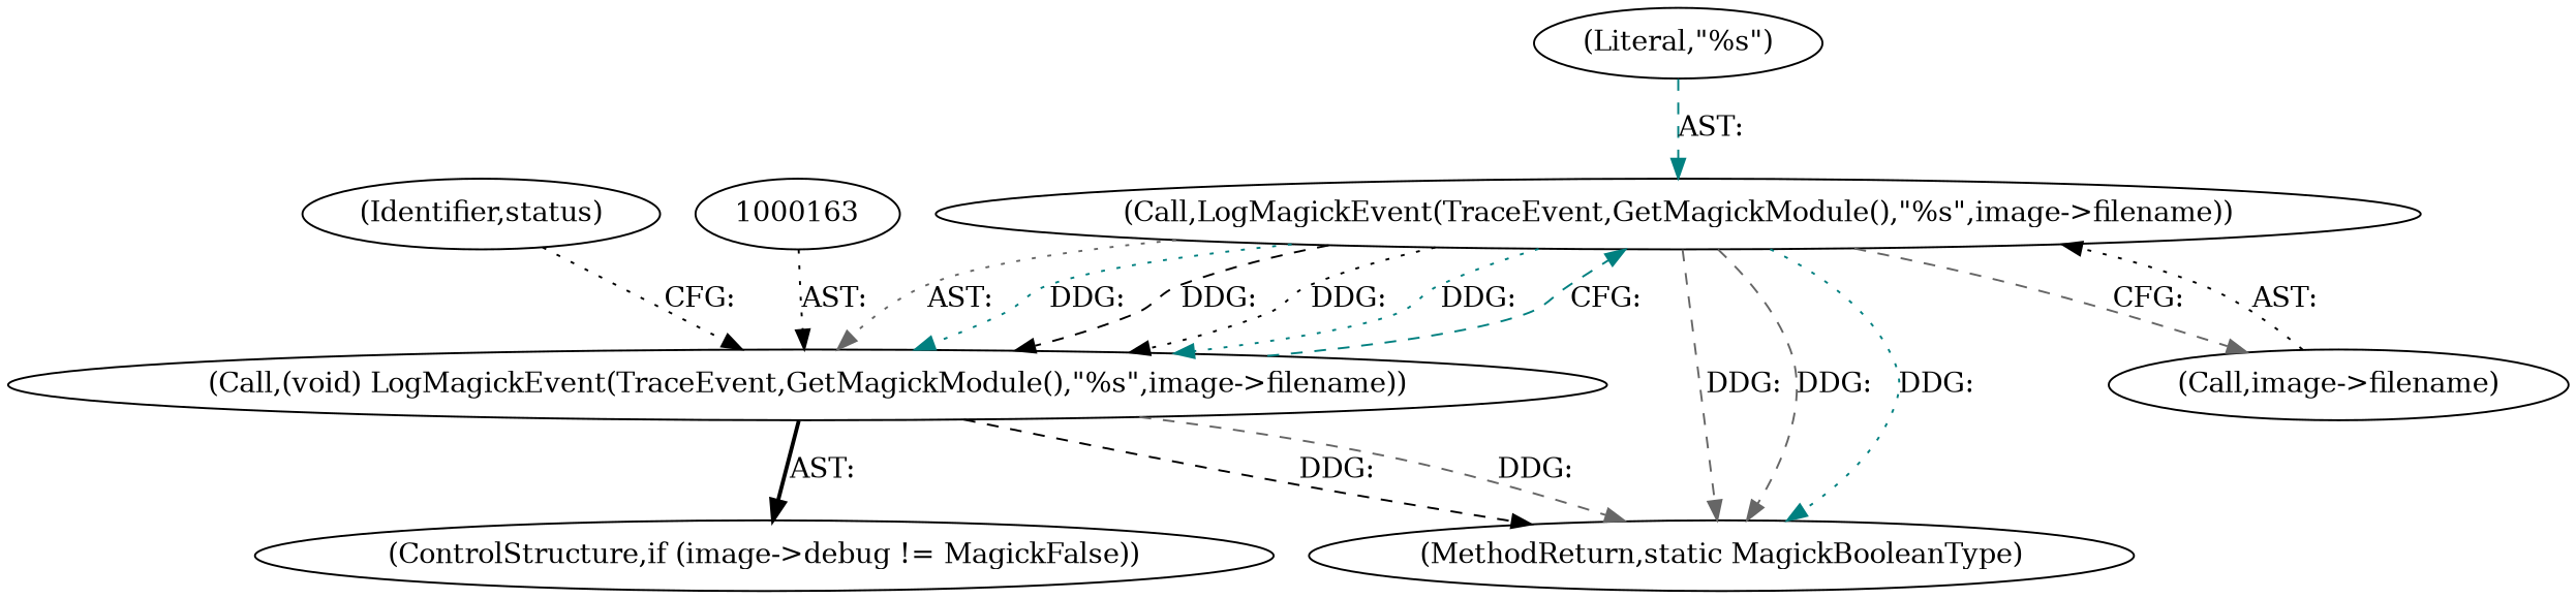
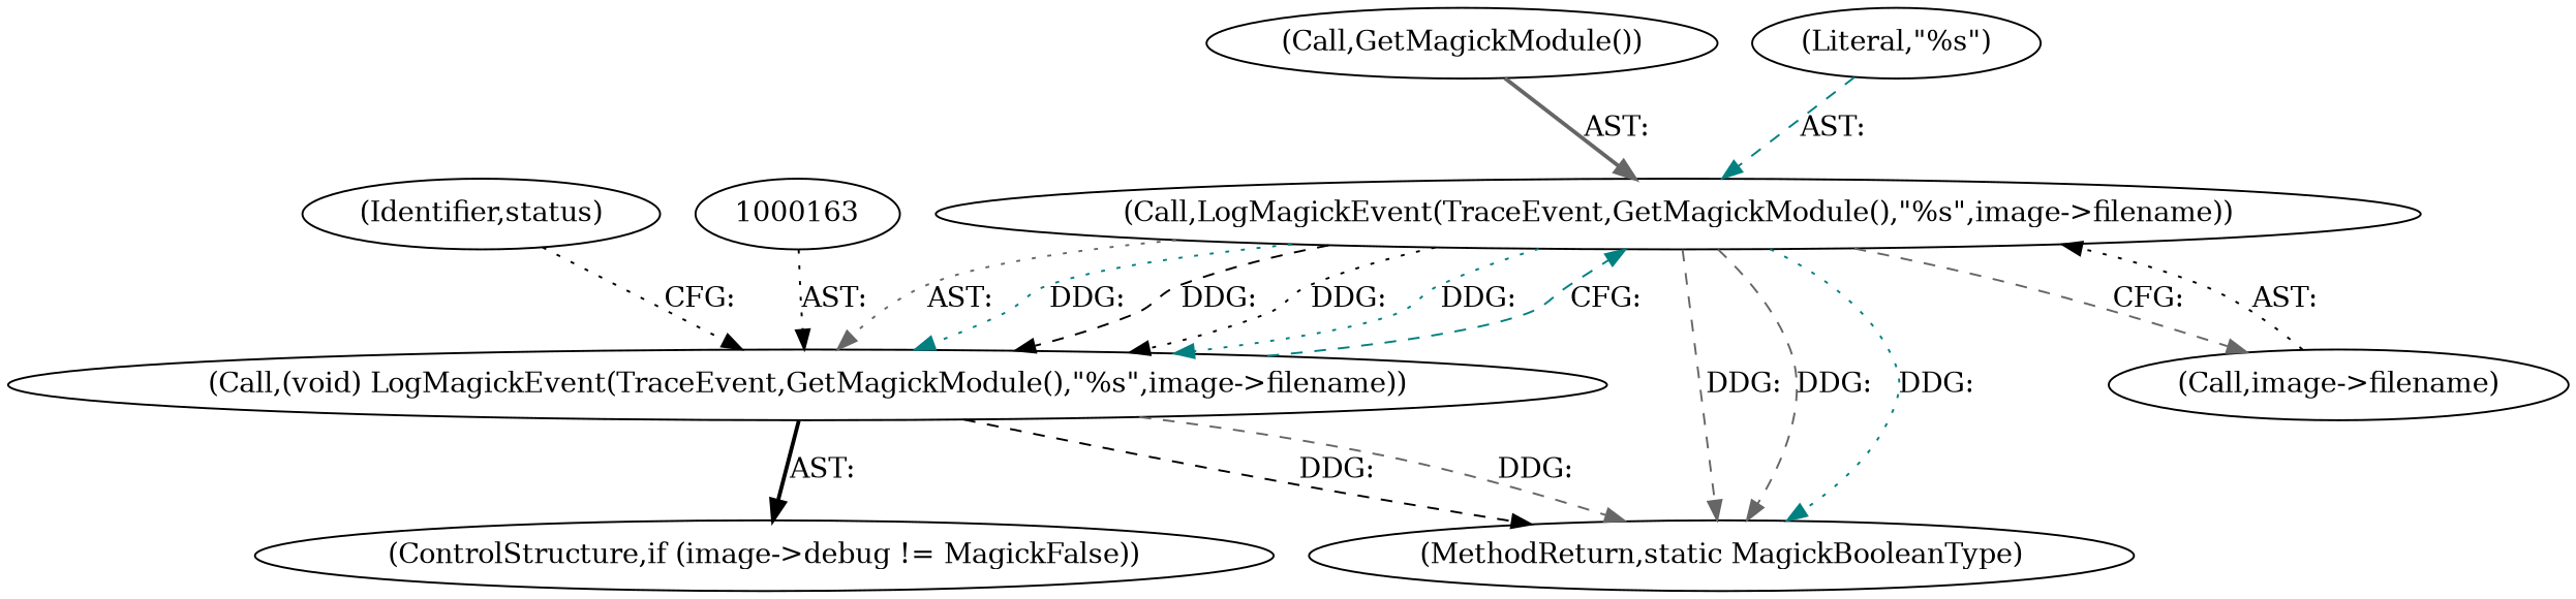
  digraph {
    edge [color=black style=dotted]
    n1 [label="(Call,LogMagickEvent(TraceEvent,GetMagickModule(),\"%s\",image->filename))"]
    n2 [label="(Call,(void) LogMagickEvent(TraceEvent,GetMagickModule(),\"%s\",image->filename))"]
    n3 [label="(MethodReturn,static MagickBooleanType)"]
    n4 [label="(Call,image->filename)"]
    n5 [label="(ControlStructure,if (image->debug != MagickFalse))"]
+   n6 [label="(Call,GetMagickModule())"]
    n7 [label="(Literal,\"%s\")"]
    n8 [label="(Identifier,status)"]
    1000163
    n1 -> n2 [color=gray40 label="AST: "]
    n1 -> n2 [color=teal label="DDG: "]
    n1 -> n2 [label="DDG: " style=dashed]
    n1 -> n2 [label="DDG: "]
    n1 -> n2 [color=teal label="DDG: "]
    n1 -> n3 [color=gray40 label="DDG: " style=dashed]
    n1 -> n3 [color=gray40 label="DDG: " style=dashed]
    n1 -> n3 [color=teal label="DDG: "]
    n1 -> n4 [color=gray40 label="CFG: " style=dashed]
    n2 -> n1 [color=teal label="CFG: " style=dashed]
    n2 -> n3 [label="DDG: " style=dashed]
    n2 -> n3 [color=gray40 label="DDG: " style=dashed]
    n2 -> n5 [label="AST: " style=bold]
    n4 -> n1 [label="AST: "]
+   n6 -> n1 [color=gray40 label="AST: " style=bold]
    n7 -> n1 [color=teal label="AST: " style=dashed]
    n8 -> n2 [label="CFG: "]
    1000163 -> n2 [label="AST: "]
  }
